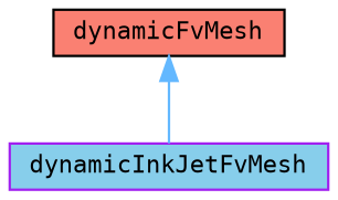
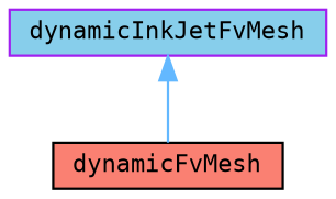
  digraph {
    fontname="DejaVu Sans Mono"
    node [fontname="DejaVu Sans Mono" fontsize=10 shape=box style=filled]
    n1 [color=purple fillcolor=skyblue fontcolor=black height=0.2 label=dynamicInkJetFvMesh width=0.4]
    n2 [color=black fillcolor=salmon height=0.2 label=dynamicFvMesh width=0.4]
-   n2 -> n1 [color=steelblue1 dir=back fontname="DejaVu Sans Mono" fontsize=10 labelfontname=Helvetica labelfontsize=10 style=solid]
+   n1 -> n2 [color=steelblue1 dir=back fontname="DejaVu Sans Mono" fontsize=10 labelfontname=Helvetica labelfontsize=10 style=solid]
  }
